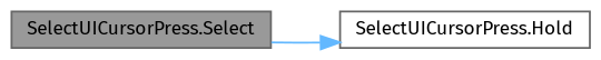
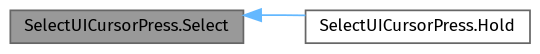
  digraph {
    rankdir=LR
    fontname="Fira Sans"
    node [fontname="Fira Sans" fontsize=10 shape=box style=filled]
    n1 [color=gray40 fillcolor=grey60 fontcolor=black height=0.2 label="SelectUICursorPress.Select" width=0.4]
    n2 [color=grey40 fillcolor=white height=0.2 label="SelectUICursorPress.Hold" width=0.4]
-   n1 -> n2 [color=steelblue1 fontname="Fira Sans" fontsize=10 labelfontname=Helvetica labelfontsize=10 style=solid]
+   n2 -> n1 [color=steelblue1 fontname="Fira Sans" fontsize=10 labelfontname=Helvetica labelfontsize=10 style=solid]
  }
